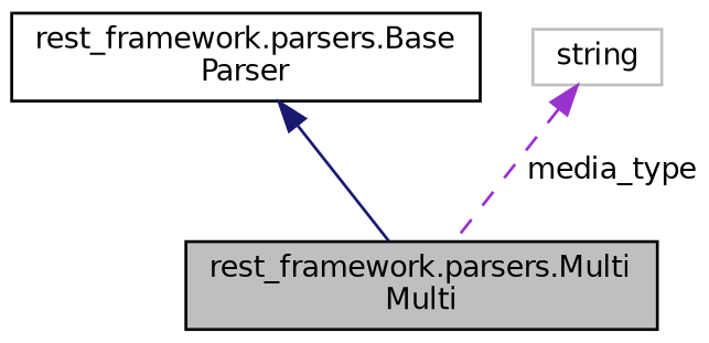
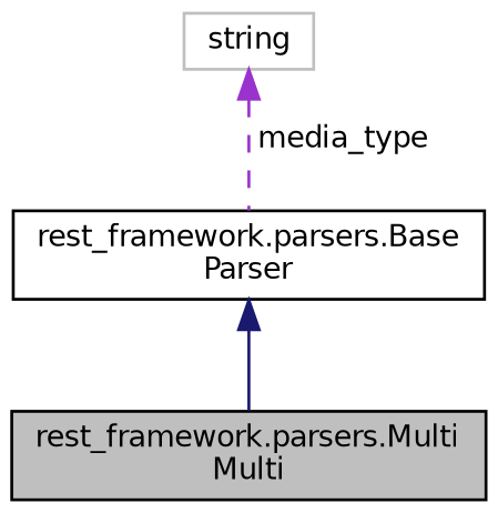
  digraph {
    node [color=black fillcolor=white fontname=Helvetica fontsize=10 shape=record style=filled]
    edge [dir=back fontname=Helvetica fontsize=10 labelfontname=Helvetica labelfontsize=10]
    n1 [fillcolor=grey75 fontcolor=black height=0.2 label="rest_framework.parsers.Multi\lMulti" width=0.4]
    n2 [height=0.2 label="rest_framework.parsers.Base\lParser" width=0.4]
    n3 [color=grey75 height=0.2 label=string width=0.4]
    n2 -> n1 [color=midnightblue style=solid]
-   n3 -> n1 [color=darkorchid3 label=" media_type" style=dashed]
+   n3 -> n2 [color=darkorchid3 label=" media_type" style=dashed]
  }
